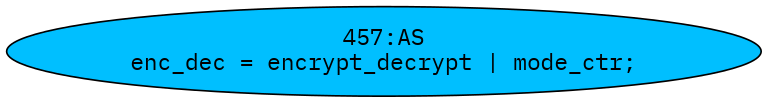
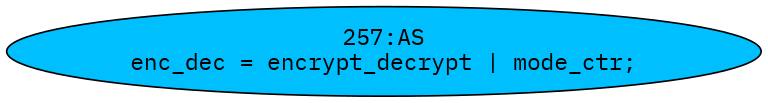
  strict digraph {
    fontname="IBM Plex Mono"
-   n1 [ast="<pyverilog.vparser.ast.Assign object at 0x7fd1e8de2e90>" def_var="['enc_dec']" fillcolor=deepskyblue label="457:AS\nenc_dec = encrypt_decrypt | mode_ctr;" statements="[]" style=filled typ=Assign use_var="['encrypt_decrypt', 'mode_ctr']" fontname="IBM Plex Mono"]
+   n1 [ast="<pyverilog.vparser.ast.Assign object at 0x7fd1e8de2e90>" def_var="['enc_dec']" fillcolor=deepskyblue label="257:AS\nenc_dec = encrypt_decrypt | mode_ctr;" statements="[]" style=filled typ=Assign use_var="['encrypt_decrypt', 'mode_ctr']" fontname="IBM Plex Mono"]
  }
